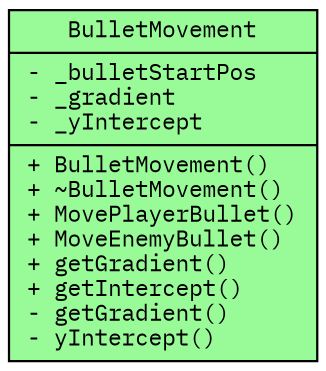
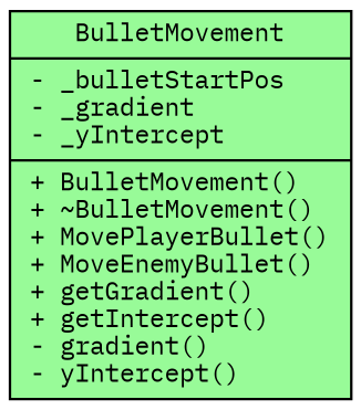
  digraph {
    fontname="IBM Plex Mono"
-   n1 [color=black fillcolor=palegreen fontcolor=black fontname="IBM Plex Mono" fontsize=10 height=0.2 label="{BulletMovement\n|- _bulletStartPos\l- _gradient\l- _yIntercept\l|+ BulletMovement()\l+ ~BulletMovement()\l+ MovePlayerBullet()\l+ MoveEnemyBullet()\l+ getGradient()\l+ getIntercept()\l- getGradient()\l- yIntercept()\l}" shape=record style=filled width=0.4]
+   n1 [color=black fillcolor=palegreen fontcolor=black fontname="IBM Plex Mono" fontsize=10 height=0.2 label="{BulletMovement\n|- _bulletStartPos\l- _gradient\l- _yIntercept\l|+ BulletMovement()\l+ ~BulletMovement()\l+ MovePlayerBullet()\l+ MoveEnemyBullet()\l+ getGradient()\l+ getIntercept()\l- gradient()\l- yIntercept()\l}" shape=record style=filled width=0.4]
  }
